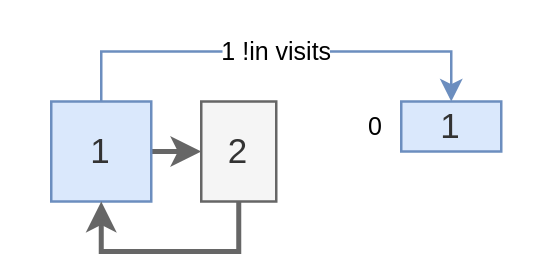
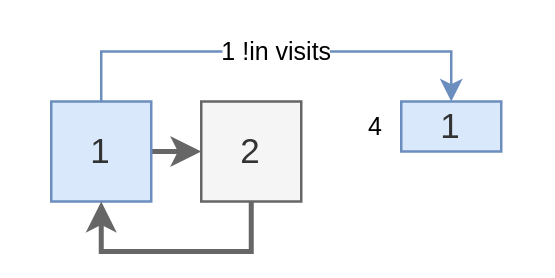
  <mxCell id="0" />
  <mxCell id="1" parent="0" />
  <mxCell id="2" style="edgeStyle=orthogonalEdgeStyle;rounded=0;orthogonalLoop=1;jettySize=auto;html=1;exitX=1;exitY=0.5;exitDx=0;exitDy=0;entryX=0;entryY=0.5;entryDx=0;entryDy=0;fillColor=#f5f5f5;strokeColor=#666666;strokeWidth=2;" parent="1" source="4" target="5" edge="1"><mxGeometry relative="1" as="geometry" /></mxCell>
  <mxCell id="3" value="&lt;font style=&quot;font-size: 10px;&quot;&gt;1 !in visits&lt;/font&gt;" style="edgeStyle=orthogonalEdgeStyle;rounded=0;orthogonalLoop=1;jettySize=auto;html=1;exitX=0.5;exitY=0;exitDx=0;exitDy=0;entryX=0.5;entryY=0;entryDx=0;entryDy=0;fillColor=#dae8fc;strokeColor=#6c8ebf;" parent="1" source="4" target="7" edge="1"><mxGeometry relative="1" as="geometry"><Array as="points"><mxPoint x="40" y="20" /><mxPoint x="180" y="20" /></Array></mxGeometry></mxCell>
  <mxCell id="4" value="1" style="text;html=1;align=center;verticalAlign=middle;whiteSpace=wrap;rounded=0;fillColor=#dae8fc;strokeColor=#6c8ebf;fontSize=14;fontColor=#333333;" parent="1" vertex="1"><mxGeometry x="20" y="40" width="40" height="40" as="geometry" /></mxCell>
- <mxCell id="5" value="2" style="text;html=1;align=center;verticalAlign=middle;whiteSpace=wrap;rounded=0;fillColor=#f5f5f5;strokeColor=#666666;fontSize=14;fontColor=#333333;" parent="1" vertex="1"><mxGeometry x="80" y="40" width="30" height="40" as="geometry" /></mxCell>
+ <mxCell id="5" value="2" style="text;html=1;align=center;verticalAlign=middle;whiteSpace=wrap;rounded=0;fillColor=#f5f5f5;strokeColor=#666666;fontSize=14;fontColor=#333333;" parent="1" vertex="1"><mxGeometry x="80" y="40" width="40" height="40" as="geometry" /></mxCell>
  <mxCell id="6" style="edgeStyle=orthogonalEdgeStyle;rounded=0;orthogonalLoop=1;jettySize=auto;html=1;exitX=0.5;exitY=1;exitDx=0;exitDy=0;entryX=0.5;entryY=1;entryDx=0;entryDy=0;strokeWidth=2;fillColor=#f5f5f5;strokeColor=#666666;" parent="1" source="5" target="4" edge="1"><mxGeometry relative="1" as="geometry" /></mxCell>
  <mxCell id="7" value="1" style="text;html=1;align=center;verticalAlign=middle;whiteSpace=wrap;rounded=0;fillColor=#dae8fc;strokeColor=#6c8ebf;fontSize=14;fontColor=#333333;" parent="1" vertex="1"><mxGeometry x="160" y="40" width="40" height="20" as="geometry" /></mxCell>
- <mxCell id="8" value="0" style="text;html=1;align=center;verticalAlign=middle;whiteSpace=wrap;rounded=0;fontSize=10;" vertex="1" parent="1"><mxGeometry x="140" y="40" width="20" height="20" as="geometry" /></mxCell>
+ <mxCell id="8" value="4" style="text;html=1;align=center;verticalAlign=middle;whiteSpace=wrap;rounded=0;fontSize=10;" vertex="1" parent="1"><mxGeometry x="140" y="40" width="20" height="20" as="geometry" /></mxCell>
